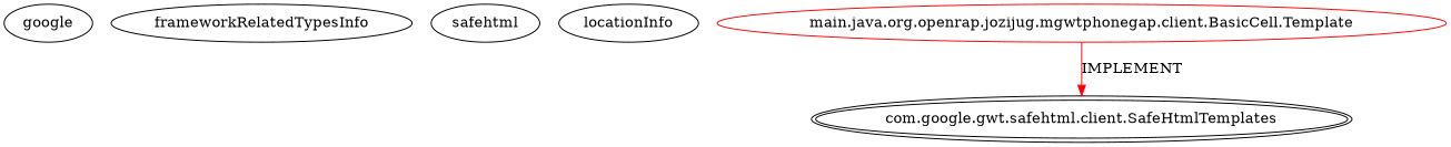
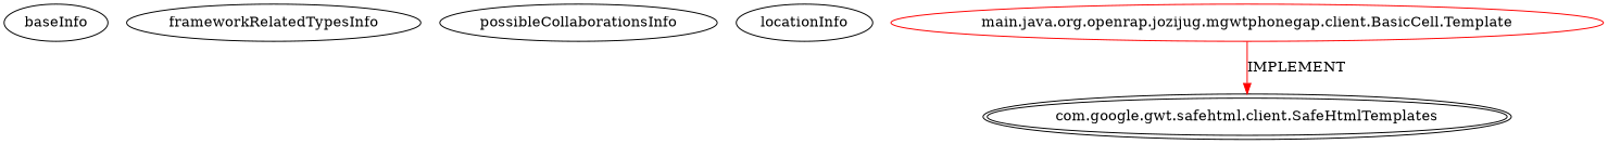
  digraph {
-   baseInfo [category=extension_graph graphId=4364 isAnonymous=false possibleRelation=false label=google]
+   baseInfo [category=extension_graph graphId=4364 isAnonymous=false possibleRelation=false]
    frameworkRelatedTypesInfo [0="com.google.gwt.safehtml.client.SafeHtmlTemplates"]
-   possibleCollaborationsInfo [label=safehtml]
+   possibleCollaborationsInfo
    locationInfo [contextSignature=Template filePath="/rjdkolb-jozijug_phonegapdemo/jozijug_phonegapdemo-master/src/main/java/org/openrap/jozijug/mgwtphonegap/client/BasicCell.java" graphId=4364 projectName="rjdkolb-jozijug_phonegapdemo"]
    n5 [color=red isFrameworkType=false label="main.java.org.openrap.jozijug.mgwtphonegap.client.BasicCell.Template" vertexType=ROOT_CLIENT_CLASS_DECLARATION]
    n6 [isFrameworkType=true label="com.google.gwt.safehtml.client.SafeHtmlTemplates" peripheries=2 vertexType=FRAMEWORK_INTERFACE_TYPE]
    n5 -> n6 [color=red label=IMPLEMENT]
  }
